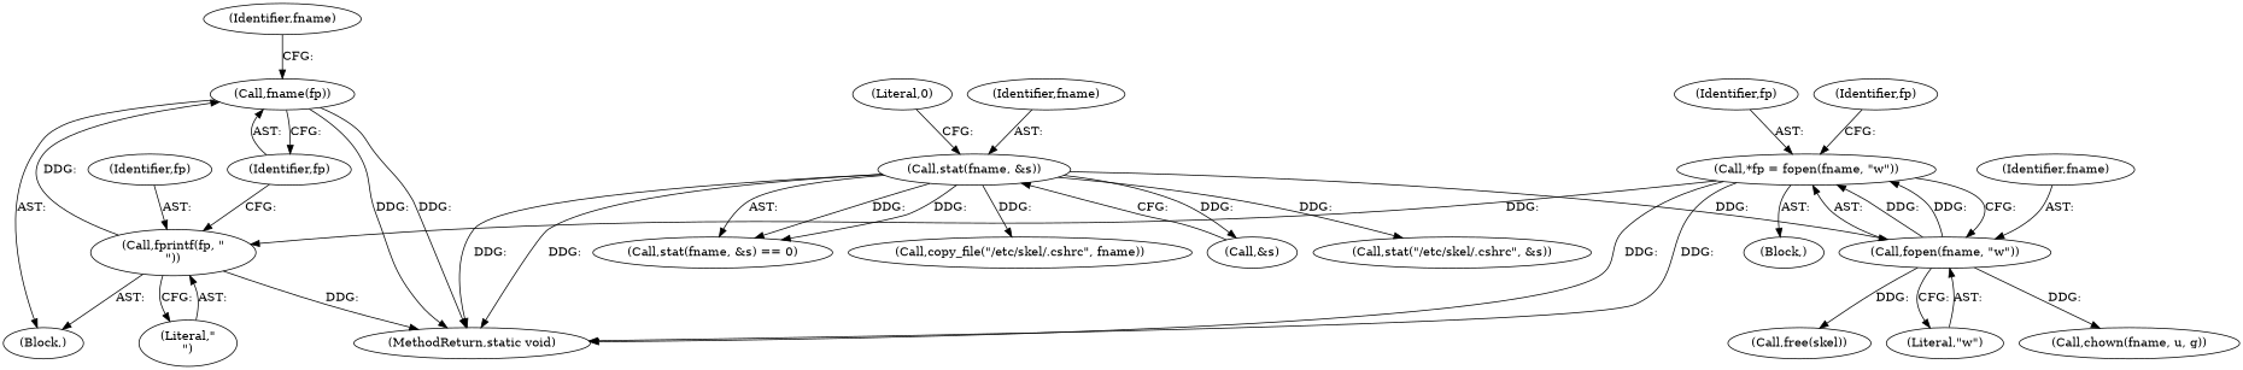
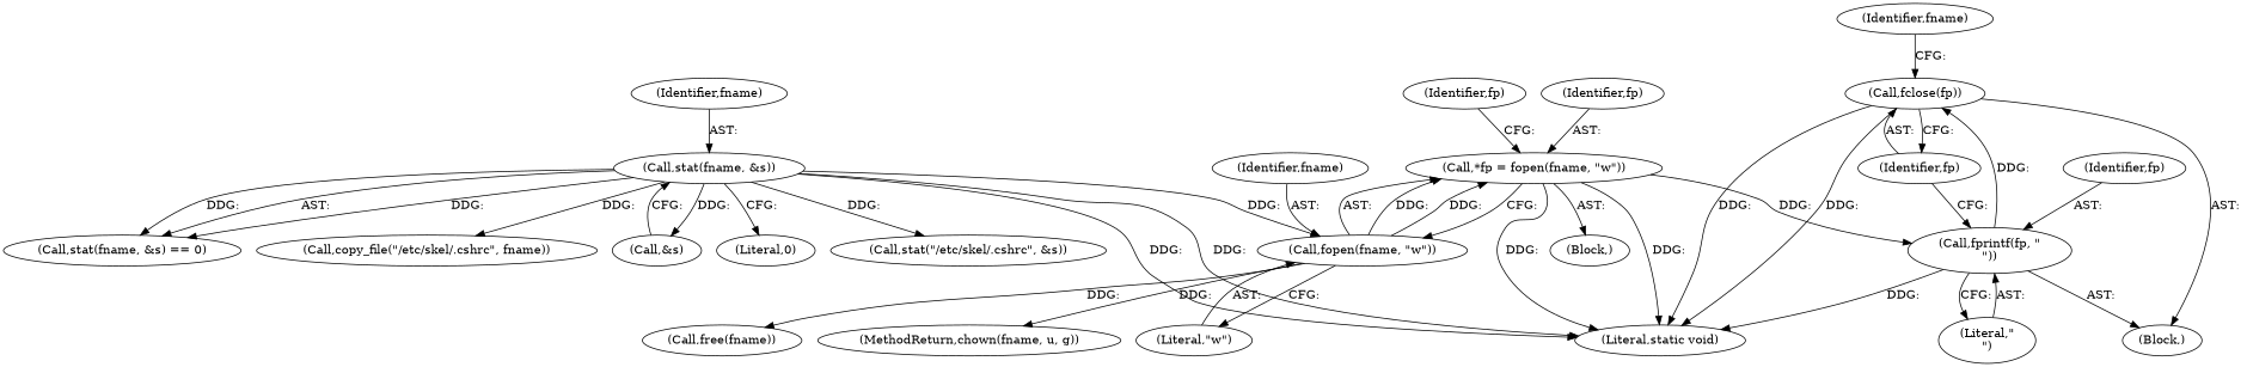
  digraph {
-   n1 [label="(Call,fname(fp))"]
-   n2 [label="(MethodReturn,static void)"]
+   n1 [label="(Call,fclose(fp))"]
+   n2 [label="(Literal,static void)"]
    n3 [label="(Block,)"]
    n4 [label="(Identifier,fp)"]
    n5 [label="(Call,fprintf(fp, \"\n\"))"]
    n6 [label="(Literal,\"\n\")"]
    n7 [label="(Call,*fp = fopen(fname, \"w\"))"]
    n8 [label="(Call,fopen(fname, \"w\"))"]
    n9 [label="(Block,)"]
-   n10 [label="(Call,chown(fname, u, g))"]
+   n10 [label="(MethodReturn,chown(fname, u, g))"]
    n11 [label="(Literal,\"w\")"]
-   n12 [label="(Call,free(skel))"]
+   n12 [label="(Call,free(fname))"]
    n13 [label="(Call,stat(fname, &s))"]
    n14 [label="(Call,stat(\"/etc/skel/.cshrc\", &s))"]
    n15 [label="(Call,&s)"]
    n16 [label="(Call,stat(fname, &s) == 0)"]
    n17 [label="(Call,copy_file(\"/etc/skel/.cshrc\", fname))"]
    n18 [label="(Identifier,fp)"]
    n19 [label="(Identifier,fp)"]
    n20 [label="(Literal,0)"]
    n21 [label="(Identifier,fname)"]
    n22 [label="(Identifier,fp)"]
    n23 [label="(Identifier,fname)"]
    n24 [label="(Identifier,fname)"]
    n1 -> n2 [label="DDG: "]
    n1 -> n2 [label="DDG: "]
    n1 -> n3 [label="AST: "]
    n1 -> n4 [label="CFG: "]
    n4 -> n1 [label="AST: "]
    n4 -> n5 [label="CFG: "]
    n5 -> n1 [label="DDG: "]
    n5 -> n2 [label="DDG: "]
    n5 -> n3 [label="AST: "]
    n5 -> n6 [label="CFG: "]
    n6 -> n5 [label="AST: "]
    n7 -> n2 [label="DDG: "]
    n7 -> n2 [label="DDG: "]
    n7 -> n5 [label="DDG: "]
    n7 -> n8 [label="CFG: "]
    n7 -> n9 [label="AST: "]
    n8 -> n7 [label="AST: "]
    n8 -> n7 [label="DDG: "]
    n8 -> n7 [label="DDG: "]
    n8 -> n10 [label="DDG: "]
    n8 -> n11 [label="CFG: "]
    n8 -> n12 [label="DDG: "]
    n11 -> n8 [label="AST: "]
    n13 -> n2 [label="DDG: "]
    n13 -> n2 [label="DDG: "]
    n13 -> n8 [label="DDG: "]
    n13 -> n14 [label="DDG: "]
    n13 -> n15 [label="DDG: "]
    n13 -> n16 [label="AST: "]
    n13 -> n16 [label="DDG: "]
    n13 -> n16 [label="DDG: "]
    n13 -> n17 [label="DDG: "]
    n15 -> n13 [label="CFG: "]
    n18 -> n7 [label="AST: "]
    n19 -> n7 [label="CFG: "]
-   n20 -> n13 [label="CFG: "]
+   n13 -> n20 [label="CFG: "]
    n21 -> n13 [label="AST: "]
    n22 -> n5 [label="AST: "]
    n23 -> n1 [label="CFG: "]
    n24 -> n8 [label="AST: "]
  }
